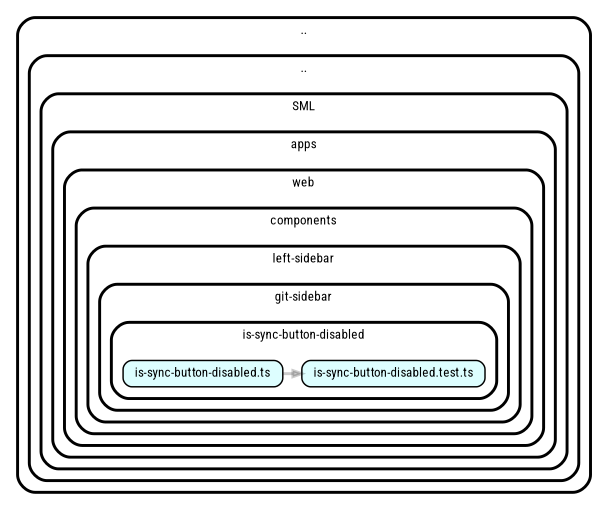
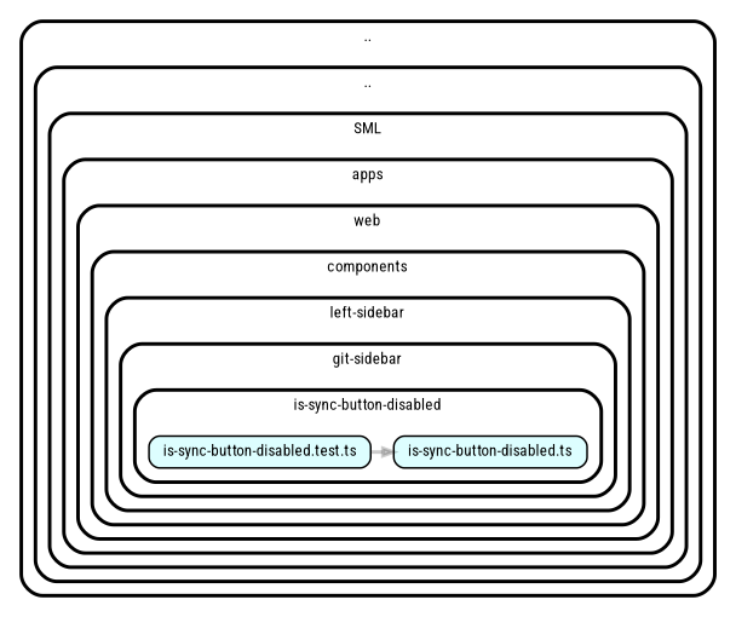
  strict digraph {
    compound=true
    fillcolor="#ffffff"
    fontname="Roboto Condensed"
    fontsize=9
    nodesep=0.16
    rankdir=LR
    ranksep=0.18
    splines=true
    style="rounded,bold,filled"
    node [color=black fillcolor="#ddfeff" fontcolor=black fontname="Roboto Condensed" fontsize=9 shape=box style="rounded, filled"]
    n1 [height=0.2 label=<is-sync-button-disabled.test.ts>]
    n2 [height=0.2 label=<is-sync-button-disabled.ts>]
    subgraph cluster_1 {
      label=".."
      subgraph cluster_2 {
        label=".."
        subgraph cluster_3 {
          label=SML
          subgraph cluster_4 {
            label=apps
            subgraph cluster_5 {
              label=web
              subgraph cluster_6 {
                label=components
                subgraph cluster_7 {
                  label="left-sidebar"
                  subgraph cluster_8 {
                    label="git-sidebar"
                    subgraph cluster_9 {
                      label="is-sync-button-disabled"
                      n1
                      n2
                    }
                  }
                }
              }
            }
          }
        }
      }
    }
-   n2 -> n1 [arrowhead=normal arrowsize=0.6 color="#00000033" fontname="Roboto Condensed" fontsize=9 penwidth=2.0]
+   n1 -> n2 [arrowhead=normal arrowsize=0.6 color="#00000033" fontname="Roboto Condensed" fontsize=9 penwidth=2.0]
  }
